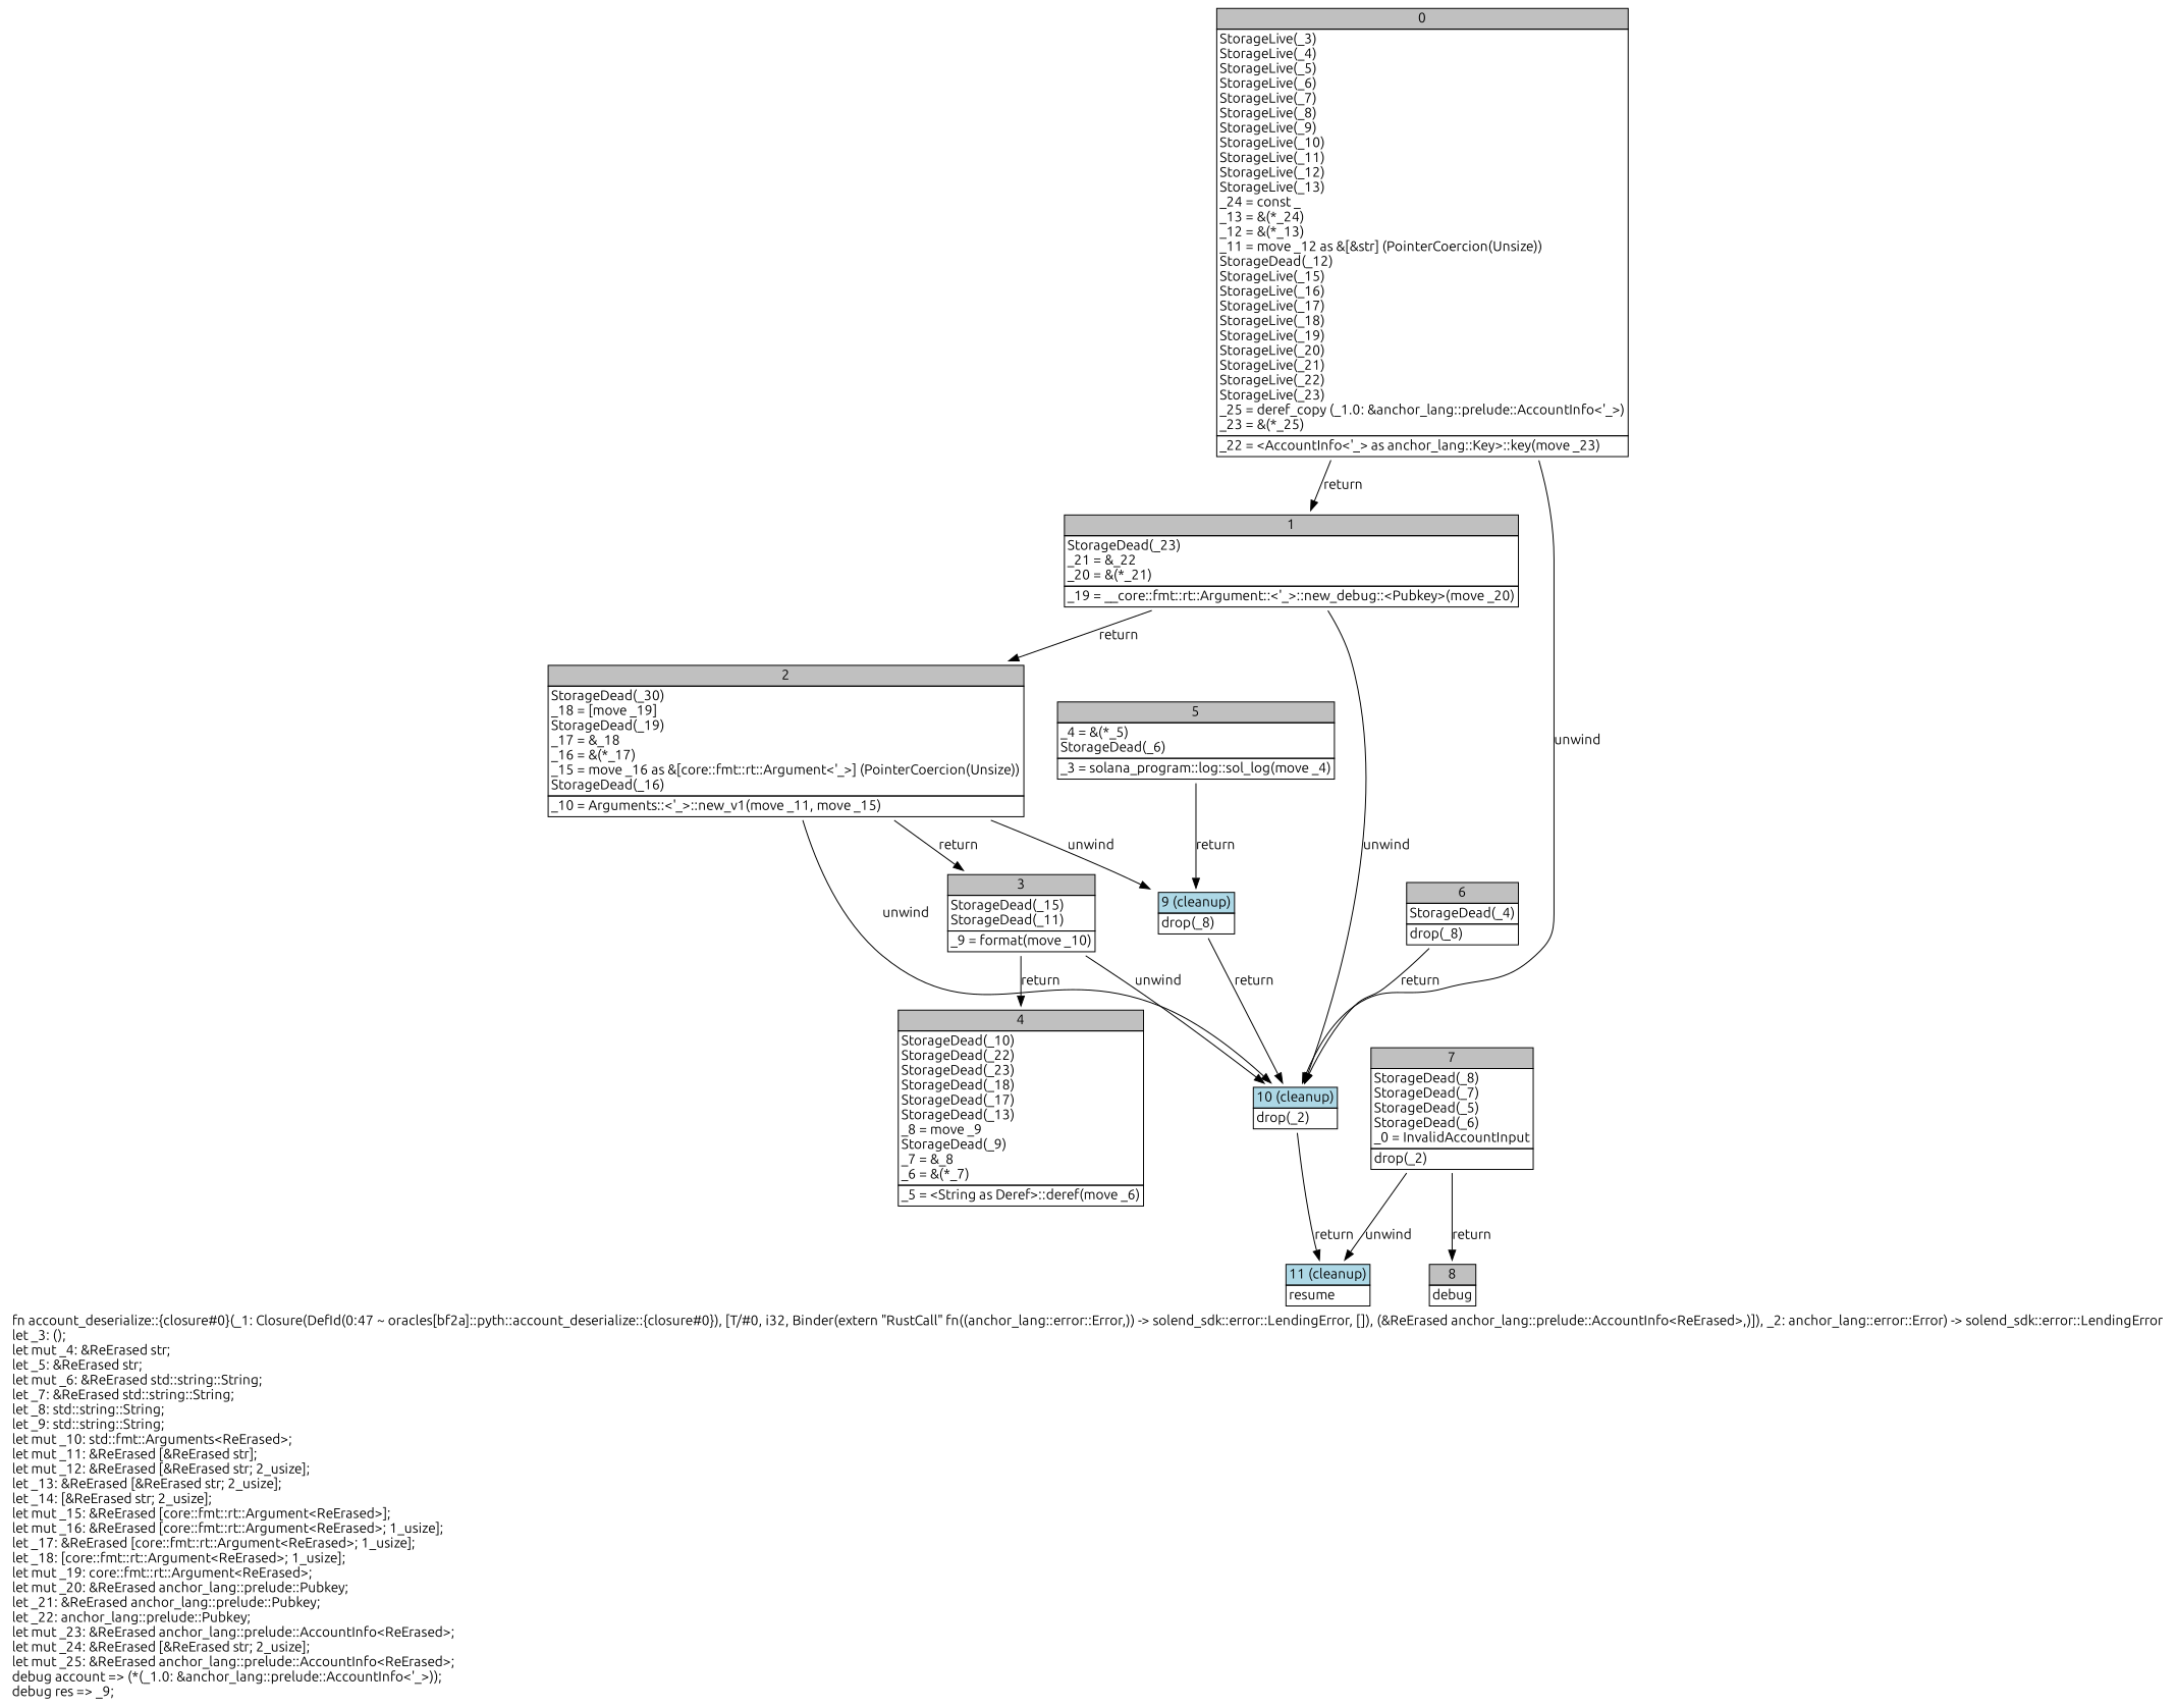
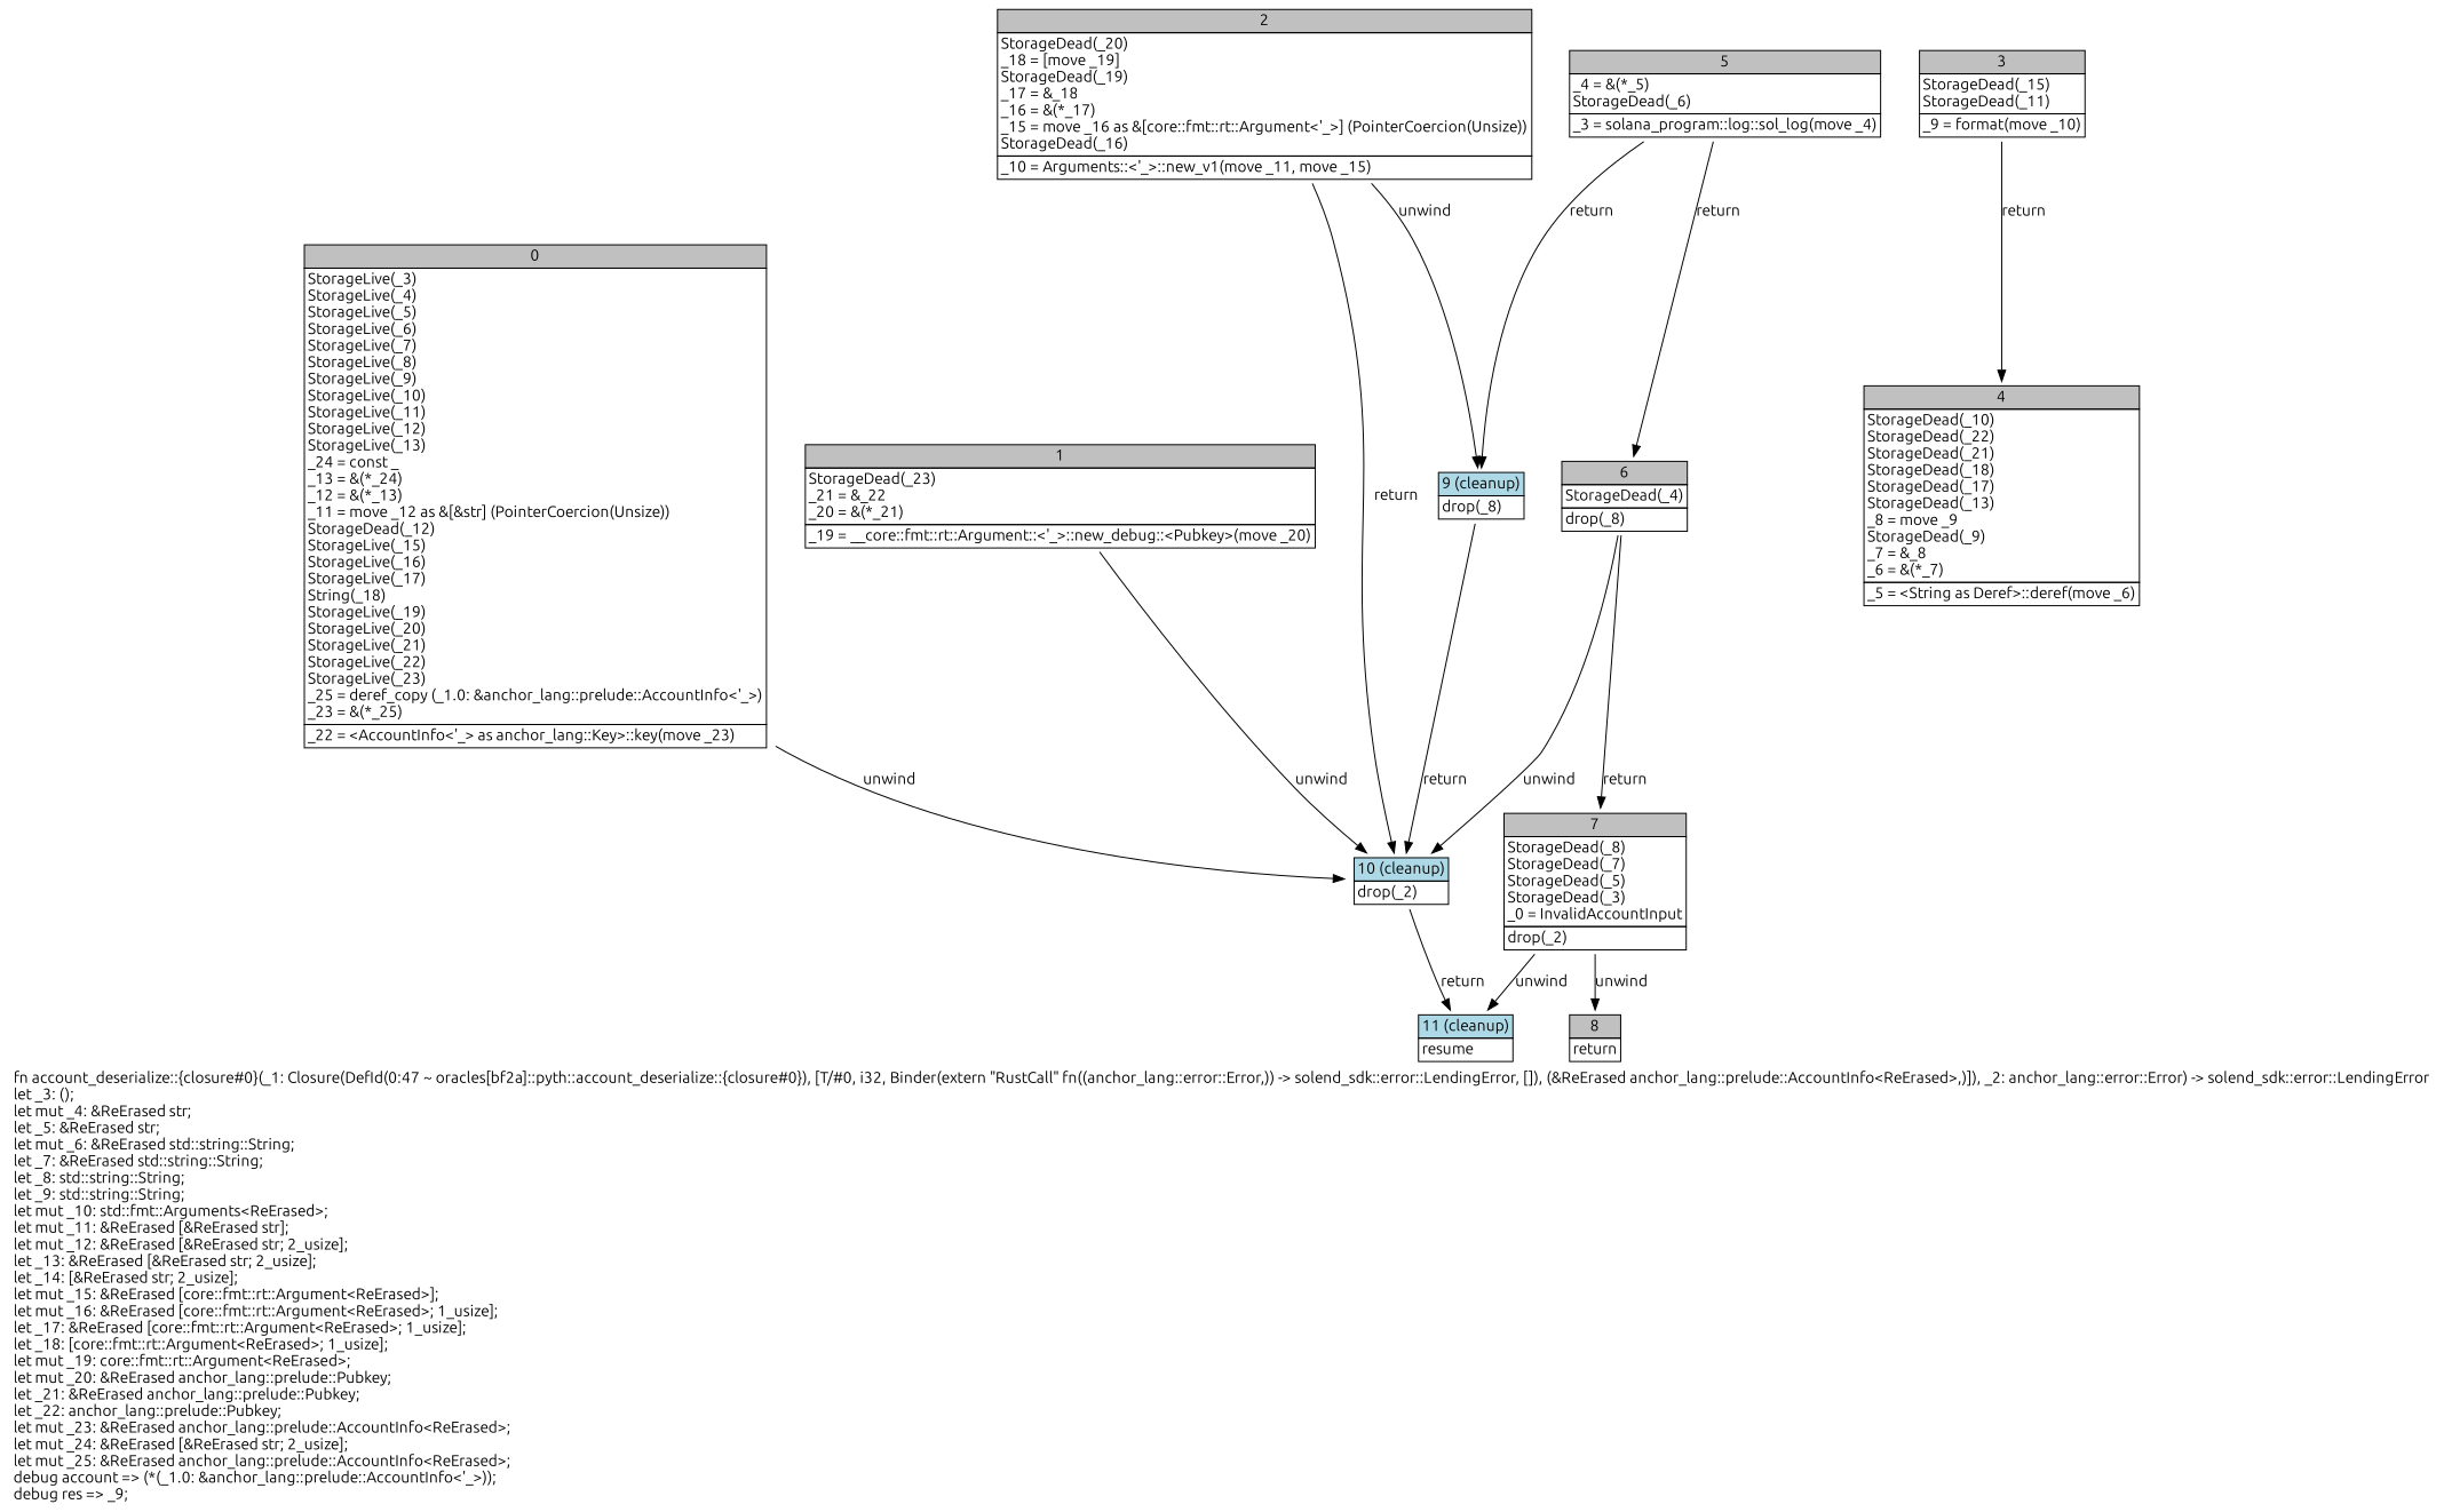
  digraph {
    fontname=Ubuntu
    label=<fn account_deserialize::{closure#0}(_1: Closure(DefId(0:47 ~ oracles[bf2a]::pyth::account_deserialize::{closure#0}), [T/#0, i32, Binder(extern &quot;RustCall&quot; fn((anchor_lang::error::Error,)) -&gt; solend_sdk::error::LendingError, []), (&amp;ReErased anchor_lang::prelude::AccountInfo&lt;ReErased&gt;,)]), _2: anchor_lang::error::Error) -&gt; solend_sdk::error::LendingError<br align="left"/>let _3: ();<br align="left"/>let mut _4: &amp;ReErased str;<br align="left"/>let _5: &amp;ReErased str;<br align="left"/>let mut _6: &amp;ReErased std::string::String;<br align="left"/>let _7: &amp;ReErased std::string::String;<br align="left"/>let _8: std::string::String;<br align="left"/>let _9: std::string::String;<br align="left"/>let mut _10: std::fmt::Arguments&lt;ReErased&gt;;<br align="left"/>let mut _11: &amp;ReErased [&amp;ReErased str];<br align="left"/>let mut _12: &amp;ReErased [&amp;ReErased str; 2_usize];<br align="left"/>let _13: &amp;ReErased [&amp;ReErased str; 2_usize];<br align="left"/>let _14: [&amp;ReErased str; 2_usize];<br align="left"/>let mut _15: &amp;ReErased [core::fmt::rt::Argument&lt;ReErased&gt;];<br align="left"/>let mut _16: &amp;ReErased [core::fmt::rt::Argument&lt;ReErased&gt;; 1_usize];<br align="left"/>let _17: &amp;ReErased [core::fmt::rt::Argument&lt;ReErased&gt;; 1_usize];<br align="left"/>let _18: [core::fmt::rt::Argument&lt;ReErased&gt;; 1_usize];<br align="left"/>let mut _19: core::fmt::rt::Argument&lt;ReErased&gt;;<br align="left"/>let mut _20: &amp;ReErased anchor_lang::prelude::Pubkey;<br align="left"/>let _21: &amp;ReErased anchor_lang::prelude::Pubkey;<br align="left"/>let _22: anchor_lang::prelude::Pubkey;<br align="left"/>let mut _23: &amp;ReErased anchor_lang::prelude::AccountInfo&lt;ReErased&gt;;<br align="left"/>let mut _24: &amp;ReErased [&amp;ReErased str; 2_usize];<br align="left"/>let mut _25: &amp;ReErased anchor_lang::prelude::AccountInfo&lt;ReErased&gt;;<br align="left"/>debug account =&gt; (*(_1.0: &amp;anchor_lang::prelude::AccountInfo&lt;'_&gt;));<br align="left"/>debug res =&gt; _9;<br align="left"/>>
    node [fontname=Ubuntu shape=none]
    edge [fontname=Ubuntu]
-   n1 [label=<<table border="0" cellborder="1" cellspacing="0"><tr><td bgcolor="gray" align="center" colspan="1">0</td></tr><tr><td align="left" balign="left">StorageLive(_3)<br/>StorageLive(_4)<br/>StorageLive(_5)<br/>StorageLive(_6)<br/>StorageLive(_7)<br/>StorageLive(_8)<br/>StorageLive(_9)<br/>StorageLive(_10)<br/>StorageLive(_11)<br/>StorageLive(_12)<br/>StorageLive(_13)<br/>_24 = const _<br/>_13 = &amp;(*_24)<br/>_12 = &amp;(*_13)<br/>_11 = move _12 as &amp;[&amp;str] (PointerCoercion(Unsize))<br/>StorageDead(_12)<br/>StorageLive(_15)<br/>StorageLive(_16)<br/>StorageLive(_17)<br/>StorageLive(_18)<br/>StorageLive(_19)<br/>StorageLive(_20)<br/>StorageLive(_21)<br/>StorageLive(_22)<br/>StorageLive(_23)<br/>_25 = deref_copy (_1.0: &amp;anchor_lang::prelude::AccountInfo&lt;'_&gt;)<br/>_23 = &amp;(*_25)<br/></td></tr><tr><td align="left">_22 = &lt;AccountInfo&lt;'_&gt; as anchor_lang::Key&gt;::key(move _23)</td></tr></table>>]
+   n1 [label=<<table border="0" cellborder="1" cellspacing="0"><tr><td bgcolor="gray" align="center" colspan="1">0</td></tr><tr><td align="left" balign="left">StorageLive(_3)<br/>StorageLive(_4)<br/>StorageLive(_5)<br/>StorageLive(_6)<br/>StorageLive(_7)<br/>StorageLive(_8)<br/>StorageLive(_9)<br/>StorageLive(_10)<br/>StorageLive(_11)<br/>StorageLive(_12)<br/>StorageLive(_13)<br/>_24 = const _<br/>_13 = &amp;(*_24)<br/>_12 = &amp;(*_13)<br/>_11 = move _12 as &amp;[&amp;str] (PointerCoercion(Unsize))<br/>StorageDead(_12)<br/>StorageLive(_15)<br/>StorageLive(_16)<br/>StorageLive(_17)<br/>String(_18)<br/>StorageLive(_19)<br/>StorageLive(_20)<br/>StorageLive(_21)<br/>StorageLive(_22)<br/>StorageLive(_23)<br/>_25 = deref_copy (_1.0: &amp;anchor_lang::prelude::AccountInfo&lt;'_&gt;)<br/>_23 = &amp;(*_25)<br/></td></tr><tr><td align="left">_22 = &lt;AccountInfo&lt;'_&gt; as anchor_lang::Key&gt;::key(move _23)</td></tr></table>>]
    n2 [label=<<table border="0" cellborder="1" cellspacing="0"><tr><td bgcolor="gray" align="center" colspan="1">1</td></tr><tr><td align="left" balign="left">StorageDead(_23)<br/>_21 = &amp;_22<br/>_20 = &amp;(*_21)<br/></td></tr><tr><td align="left">_19 = __core::fmt::rt::Argument::&lt;'_&gt;::new_debug::&lt;Pubkey&gt;(move _20)</td></tr></table>>]
    n3 [label=<<table border="0" cellborder="1" cellspacing="0"><tr><td bgcolor="lightblue" align="center" colspan="1">10 (cleanup)</td></tr><tr><td align="left">drop(_2)</td></tr></table>>]
-   n4 [label=<<table border="0" cellborder="1" cellspacing="0"><tr><td bgcolor="gray" align="center" colspan="1">2</td></tr><tr><td align="left" balign="left">StorageDead(_30)<br/>_18 = [move _19]<br/>StorageDead(_19)<br/>_17 = &amp;_18<br/>_16 = &amp;(*_17)<br/>_15 = move _16 as &amp;[core::fmt::rt::Argument&lt;'_&gt;] (PointerCoercion(Unsize))<br/>StorageDead(_16)<br/></td></tr><tr><td align="left">_10 = Arguments::&lt;'_&gt;::new_v1(move _11, move _15)</td></tr></table>>]
+   n4 [label=<<table border="0" cellborder="1" cellspacing="0"><tr><td bgcolor="gray" align="center" colspan="1">2</td></tr><tr><td align="left" balign="left">StorageDead(_20)<br/>_18 = [move _19]<br/>StorageDead(_19)<br/>_17 = &amp;_18<br/>_16 = &amp;(*_17)<br/>_15 = move _16 as &amp;[core::fmt::rt::Argument&lt;'_&gt;] (PointerCoercion(Unsize))<br/>StorageDead(_16)<br/></td></tr><tr><td align="left">_10 = Arguments::&lt;'_&gt;::new_v1(move _11, move _15)</td></tr></table>>]
    n5 [label=<<table border="0" cellborder="1" cellspacing="0"><tr><td bgcolor="lightblue" align="center" colspan="1">11 (cleanup)</td></tr><tr><td align="left">resume</td></tr></table>>]
    n6 [label=<<table border="0" cellborder="1" cellspacing="0"><tr><td bgcolor="gray" align="center" colspan="1">3</td></tr><tr><td align="left" balign="left">StorageDead(_15)<br/>StorageDead(_11)<br/></td></tr><tr><td align="left">_9 = format(move _10)</td></tr></table>>]
    n7 [label=<<table border="0" cellborder="1" cellspacing="0"><tr><td bgcolor="lightblue" align="center" colspan="1">9 (cleanup)</td></tr><tr><td align="left">drop(_8)</td></tr></table>>]
-   n8 [label=<<table border="0" cellborder="1" cellspacing="0"><tr><td bgcolor="gray" align="center" colspan="1">4</td></tr><tr><td align="left" balign="left">StorageDead(_10)<br/>StorageDead(_22)<br/>StorageDead(_23)<br/>StorageDead(_18)<br/>StorageDead(_17)<br/>StorageDead(_13)<br/>_8 = move _9<br/>StorageDead(_9)<br/>_7 = &amp;_8<br/>_6 = &amp;(*_7)<br/></td></tr><tr><td align="left">_5 = &lt;String as Deref&gt;::deref(move _6)</td></tr></table>>]
+   n8 [label=<<table border="0" cellborder="1" cellspacing="0"><tr><td bgcolor="gray" align="center" colspan="1">4</td></tr><tr><td align="left" balign="left">StorageDead(_10)<br/>StorageDead(_22)<br/>StorageDead(_21)<br/>StorageDead(_18)<br/>StorageDead(_17)<br/>StorageDead(_13)<br/>_8 = move _9<br/>StorageDead(_9)<br/>_7 = &amp;_8<br/>_6 = &amp;(*_7)<br/></td></tr><tr><td align="left">_5 = &lt;String as Deref&gt;::deref(move _6)</td></tr></table>>]
    n9 [label=<<table border="0" cellborder="1" cellspacing="0"><tr><td bgcolor="gray" align="center" colspan="1">5</td></tr><tr><td align="left" balign="left">_4 = &amp;(*_5)<br/>StorageDead(_6)<br/></td></tr><tr><td align="left">_3 = solana_program::log::sol_log(move _4)</td></tr></table>>]
    n10 [label=<<table border="0" cellborder="1" cellspacing="0"><tr><td bgcolor="gray" align="center" colspan="1">6</td></tr><tr><td align="left" balign="left">StorageDead(_4)<br/></td></tr><tr><td align="left">drop(_8)</td></tr></table>>]
-   n11 [label=<<table border="0" cellborder="1" cellspacing="0"><tr><td bgcolor="gray" align="center" colspan="1">7</td></tr><tr><td align="left" balign="left">StorageDead(_8)<br/>StorageDead(_7)<br/>StorageDead(_5)<br/>StorageDead(_6)<br/>_0 = InvalidAccountInput<br/></td></tr><tr><td align="left">drop(_2)</td></tr></table>>]
-   n12 [label=<<table border="0" cellborder="1" cellspacing="0"><tr><td bgcolor="gray" align="center" colspan="1">8</td></tr><tr><td align="left">debug</td></tr></table>>]
-   n1 -> n2 [label=return]
+   n11 [label=<<table border="0" cellborder="1" cellspacing="0"><tr><td bgcolor="gray" align="center" colspan="1">7</td></tr><tr><td align="left" balign="left">StorageDead(_8)<br/>StorageDead(_7)<br/>StorageDead(_5)<br/>StorageDead(_3)<br/>_0 = InvalidAccountInput<br/></td></tr><tr><td align="left">drop(_2)</td></tr></table>>]
+   n12 [label=<<table border="0" cellborder="1" cellspacing="0"><tr><td bgcolor="gray" align="center" colspan="1">8</td></tr><tr><td align="left">return</td></tr></table>>]
    n1 -> n3 [label=unwind]
    n2 -> n3 [label=unwind]
-   n2 -> n4 [label=return]
    n3 -> n5 [label=return]
-   n4 -> n3 [label=unwind]
-   n4 -> n6 [label=return]
+   n4 -> n3 [label=return]
    n4 -> n7 [label=unwind]
-   n6 -> n3 [label=unwind]
    n6 -> n8 [label=return]
    n7 -> n3 [label=return]
    n9 -> n7 [label=return]
-   n10 -> n3 [label=return]
+   n9 -> n10 [label=return]
+   n10 -> n3 [label=unwind]
+   n10 -> n11 [label=return]
    n11 -> n5 [label=unwind]
-   n11 -> n12 [label=return]
+   n11 -> n12 [label=unwind]
  }
